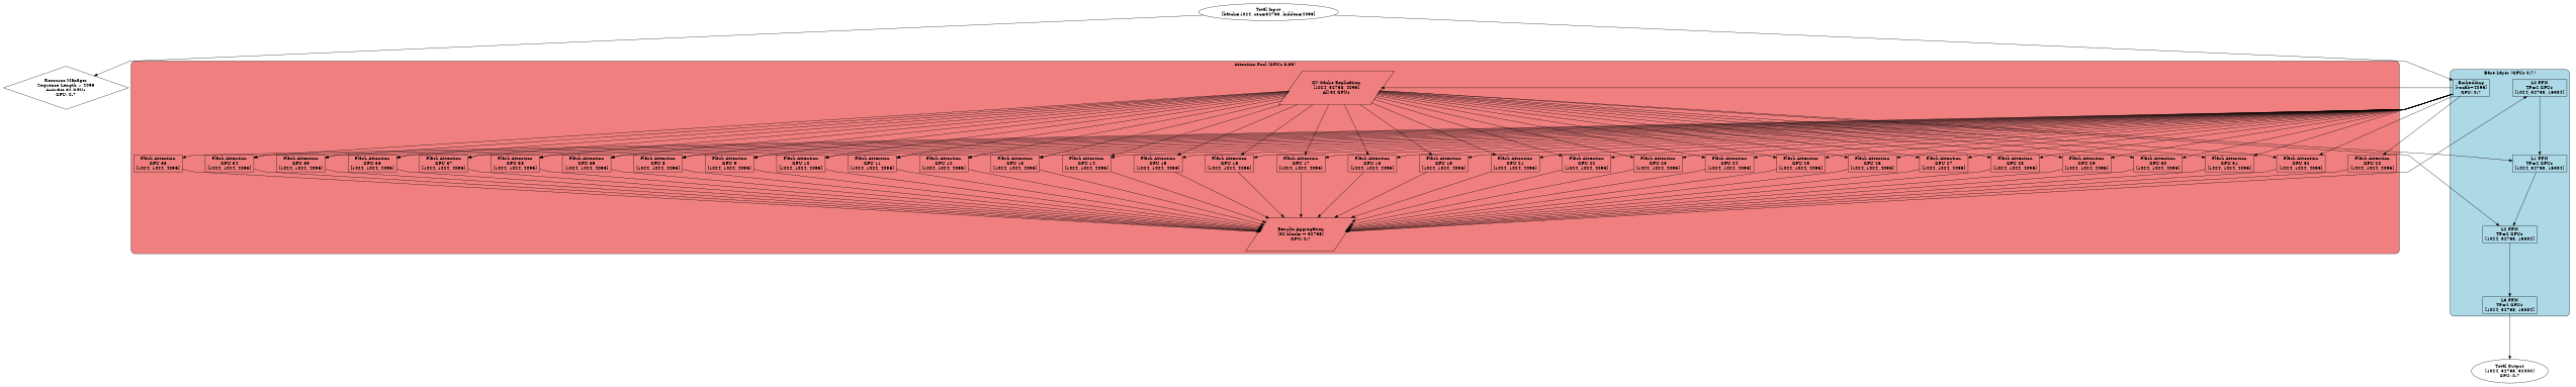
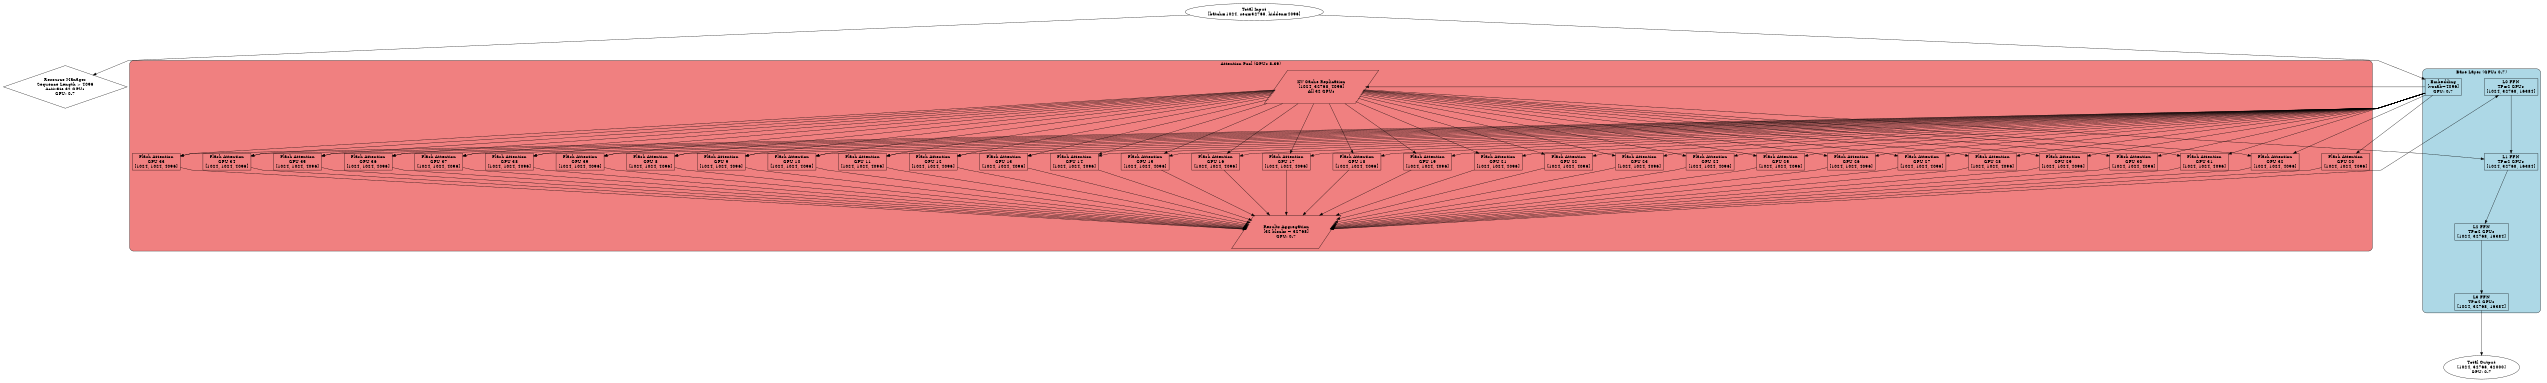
  digraph {
    nodesep=1
    rankdir=TB
    ranksep=2
    splines=polyline
    node [shape=rectangle]
    n1 [label="Embedding\n[vocab→4096]\nGPU: 0-7"]
    n2 [label="L0 FFN\nTP=2 GPUs\n[1024, 32768, 16384]"]
    n3 [label="L1 FFN\nTP=2 GPUs\n[1024, 32768, 16384]"]
    n4 [label="L2 FFN\nTP=2 GPUs\n[1024, 32768, 16384]"]
    n5 [label="L3 FFN\nTP=2 GPUs\n[1024, 32768, 16384]"]
    n6 [label="KV Cache Replication\n[1024, 32768, 4096]\nAll 32 GPUs" shape=parallelogram]
    n7 [label="Flash Attention\nGPU 8\n[1024, 1024, 4096]"]
    n8 [label="Flash Attention\nGPU 9\n[1024, 1024, 4096]"]
    n9 [label="Flash Attention\nGPU 10\n[1024, 1024, 4096]"]
    n10 [label="Flash Attention\nGPU 11\n[1024, 1024, 4096]"]
    n11 [label="Flash Attention\nGPU 12\n[1024, 1024, 4096]"]
    n12 [label="Flash Attention\nGPU 13\n[1024, 1024, 4096]"]
    n13 [label="Flash Attention\nGPU 14\n[1024, 1024, 4096]"]
    n14 [label="Flash Attention\nGPU 15\n[1024, 1024, 4096]"]
    n15 [label="Flash Attention\nGPU 16\n[1024, 1024, 4096]"]
    n16 [label="Flash Attention\nGPU 17\n[1024, 1024, 4096]"]
    n17 [label="Flash Attention\nGPU 18\n[1024, 1024, 4096]"]
    n18 [label="Flash Attention\nGPU 19\n[1024, 1024, 4096]"]
    n19 [label="Flash Attention\nGPU 20\n[1024, 1024, 4096]"]
    n20 [label="Flash Attention\nGPU 21\n[1024, 1024, 4096]"]
    n21 [label="Flash Attention\nGPU 22\n[1024, 1024, 4096]"]
    n22 [label="Flash Attention\nGPU 23\n[1024, 1024, 4096]"]
    n23 [label="Flash Attention\nGPU 24\n[1024, 1024, 4096]"]
    n24 [label="Flash Attention\nGPU 25\n[1024, 1024, 4096]"]
    n25 [label="Flash Attention\nGPU 26\n[1024, 1024, 4096]"]
    n26 [label="Flash Attention\nGPU 27\n[1024, 1024, 4096]"]
    n27 [label="Flash Attention\nGPU 28\n[1024, 1024, 4096]"]
    n28 [label="Flash Attention\nGPU 29\n[1024, 1024, 4096]"]
    n29 [label="Flash Attention\nGPU 30\n[1024, 1024, 4096]"]
    n30 [label="Flash Attention\nGPU 31\n[1024, 1024, 4096]"]
    n31 [label="Flash Attention\nGPU 32\n[1024, 1024, 4096]"]
    n32 [label="Flash Attention\nGPU 33\n[1024, 1024, 4096]"]
    n33 [label="Flash Attention\nGPU 34\n[1024, 1024, 4096]"]
    n34 [label="Flash Attention\nGPU 35\n[1024, 1024, 4096]"]
    n35 [label="Flash Attention\nGPU 36\n[1024, 1024, 4096]"]
    n36 [label="Flash Attention\nGPU 37\n[1024, 1024, 4096]"]
    n37 [label="Flash Attention\nGPU 38\n[1024, 1024, 4096]"]
    n38 [label="Flash Attention\nGPU 39\n[1024, 1024, 4096]"]
    n39 [label="Results Aggregation\n[32 blocks → 32768]\nGPU: 0-7" shape=parallelogram]
    n40 [fillcolor=lightgreen label="Total Output\n[1024, 32768, 32000]\nGPU: 0-7" shape=ellipse]
    n41 [fillcolor=lightgreen label="Total Input\n[batch=1024, seq=32768, hidden=4096]" shape=ellipse]
    n42 [fillcolor=yellow label="Resource Manager\nSequence Length > 4096\nActivate 32 GPUs\nGPU: 0-7" shape=diamond]
    subgraph cluster_1 {
      fillcolor=lightblue
      label="Base Layer (GPUs 0-7)"
      style="rounded,filled"
      n1
      n2
      n3
      n4
      n5
    }
    subgraph cluster_2 {
      fillcolor=lightcoral
      label="Attention Pool (GPUs 8-39)"
      style="rounded,filled"
      n6
      n7
      n8
      n9
      n10
      n11
      n12
      n13
      n14
      n15
      n16
      n17
      n18
      n19
      n20
      n21
      n22
      n23
      n24
      n25
      n26
      n27
      n28
      n29
      n30
      n31
      n32
      n33
      n34
      n35
      n36
      n37
      n38
      n39
    }
    n1 -> n6
    n1 -> n7
    n1 -> n8
    n1 -> n9
    n1 -> n10
    n1 -> n11
    n1 -> n12
    n1 -> n13
    n1 -> n14
    n1 -> n15
    n1 -> n16
    n1 -> n17
    n1 -> n18
    n1 -> n19
    n1 -> n20
    n1 -> n21
    n1 -> n22
    n1 -> n23
    n1 -> n24
    n1 -> n25
    n1 -> n26
    n1 -> n27
    n1 -> n28
    n1 -> n29
    n1 -> n30
    n1 -> n31
    n1 -> n32
    n1 -> n33
    n1 -> n34
    n1 -> n35
    n1 -> n36
    n1 -> n37
    n1 -> n38
    n2 -> n3
    n3 -> n4
    n4 -> n5
    n5 -> n40
    n6 -> n3
    n6 -> n7
    n6 -> n8
    n6 -> n9
    n6 -> n10
    n6 -> n11
    n6 -> n12
    n6 -> n13
    n6 -> n14
    n6 -> n15
    n6 -> n16
    n6 -> n17
    n6 -> n18
    n6 -> n20
    n6 -> n21
    n6 -> n22
    n6 -> n23
    n6 -> n24
    n6 -> n25
    n6 -> n26
    n6 -> n27
    n6 -> n28
    n6 -> n29
    n6 -> n30
    n6 -> n31
-   n6 -> n4
+   n6 -> n32
    n6 -> n33
    n6 -> n34
    n6 -> n35
    n6 -> n36
    n6 -> n37
    n6 -> n38
    n7 -> n39
    n8 -> n39
    n9 -> n39
    n10 -> n39
    n11 -> n39
    n12 -> n39
    n13 -> n39
    n14 -> n39
    n15 -> n39
    n16 -> n39
    n17 -> n39
    n18 -> n39
    n19 -> n39
    n20 -> n39
    n21 -> n39
    n22 -> n39
    n23 -> n39
    n24 -> n39
    n25 -> n39
    n26 -> n39
    n27 -> n39
    n28 -> n39
    n29 -> n39
    n30 -> n39
    n31 -> n39
    n32 -> n39
    n33 -> n39
    n34 -> n39
    n35 -> n39
    n36 -> n39
    n37 -> n39
    n38 -> n39
    n39 -> n2
    n41 -> n1
    n41 -> n42
  }
